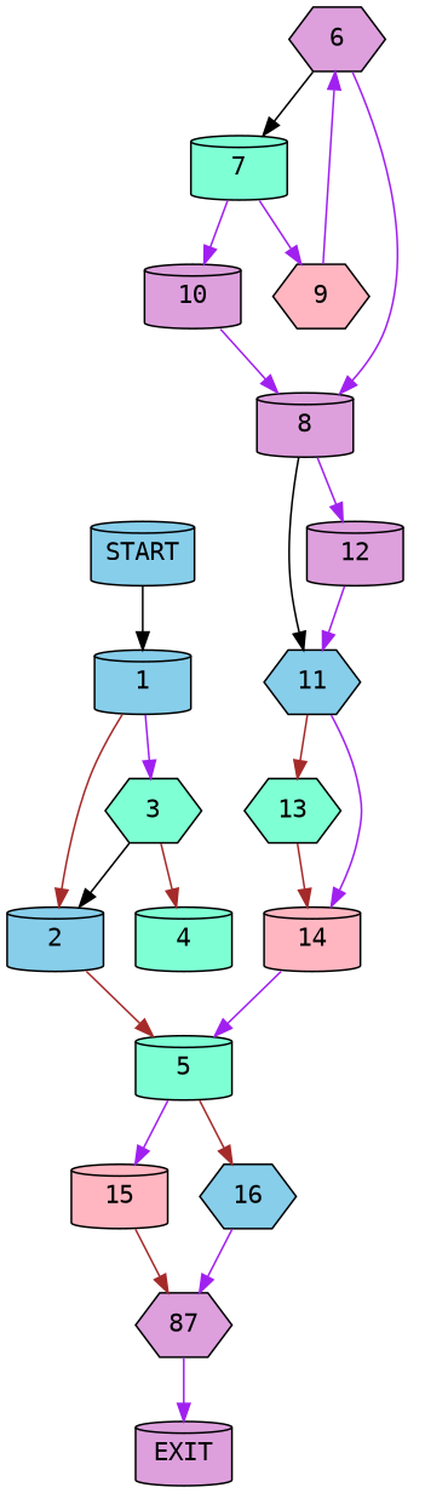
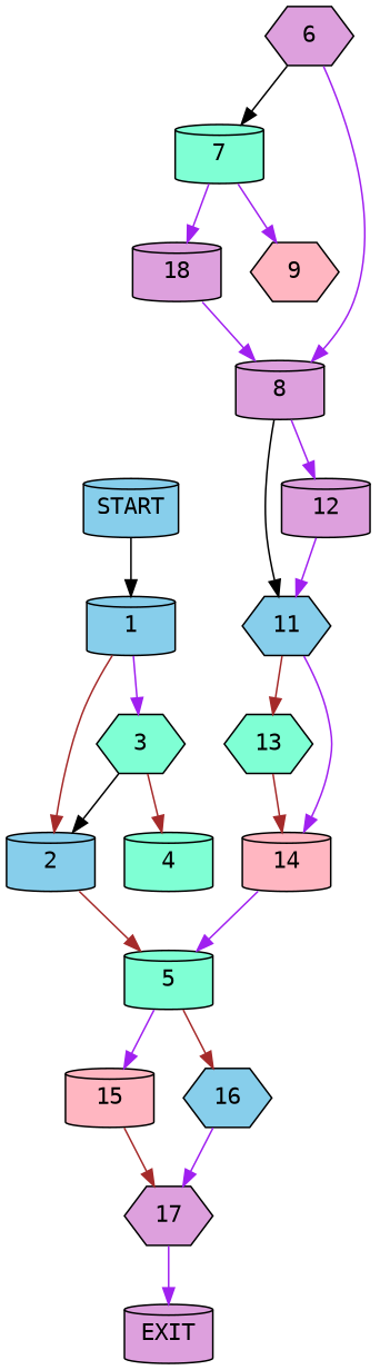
  digraph {
    fontname="DejaVu Sans Mono"
    node [fillcolor=plum fontname="DejaVu Sans Mono" shape=cylinder style=filled]
    edge [color=purple fontname="DejaVu Sans Mono"]
    n1 [fillcolor=skyblue label=START]
    1 [fillcolor=skyblue]
    2 [fillcolor=skyblue]
    3 [fillcolor=aquamarine shape=hexagon]
    n5 [label=EXIT]
    5 [fillcolor=aquamarine]
    4 [fillcolor=aquamarine]
    15 [fillcolor=lightpink]
    16 [fillcolor=skyblue shape=hexagon]
    6 [shape=hexagon]
    7 [fillcolor=aquamarine]
    8
-   17 [shape=hexagon label=87]
+   17 [shape=hexagon]
    9 [fillcolor=lightpink shape=hexagon]
-   10
+   10 [label=18]
    11 [fillcolor=skyblue shape=hexagon]
    12
    13 [fillcolor=aquamarine shape=hexagon]
    14 [fillcolor=lightpink]
    n1 -> 1 [color=black]
    1 -> 2 [color=brown]
    1 -> 3
    2 -> 5 [color=brown]
    3 -> 2 [color=black]
    3 -> 4 [color=brown]
    5 -> 15
    5 -> 16 [color=brown]
    15 -> 17 [color=brown]
    16 -> 17
    6 -> 7 [color=black]
    6 -> 8
    7 -> 9
    7 -> 10
    8 -> 11 [color=black]
    8 -> 12
    17 -> n5
-   9 -> 6
    10 -> 8
    11 -> 13 [color=brown]
    11 -> 14
    12 -> 11
    13 -> 14 [color=brown]
    14 -> 5
  }
